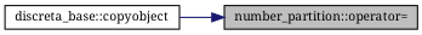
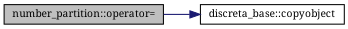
  digraph {
    rankdir=LR
    fontname="Noto Serif"
    node [color=black fontname="Noto Serif" fontsize=10 shape=record style=filled]
    n1 [fillcolor=grey75 fontcolor=black height=0.2 label="number_partition::operator=" width=0.4]
    n2 [fillcolor=white height=0.2 label="discreta_base::copyobject" width=0.4]
-   n2 -> n1 [color=midnightblue fontname="Noto Serif" fontsize=10 labelfontname=Helvetica labelfontsize=10 style=solid]
+   n1 -> n2 [color=midnightblue fontname="Noto Serif" fontsize=10 labelfontname=Helvetica labelfontsize=10 style=solid]
  }
